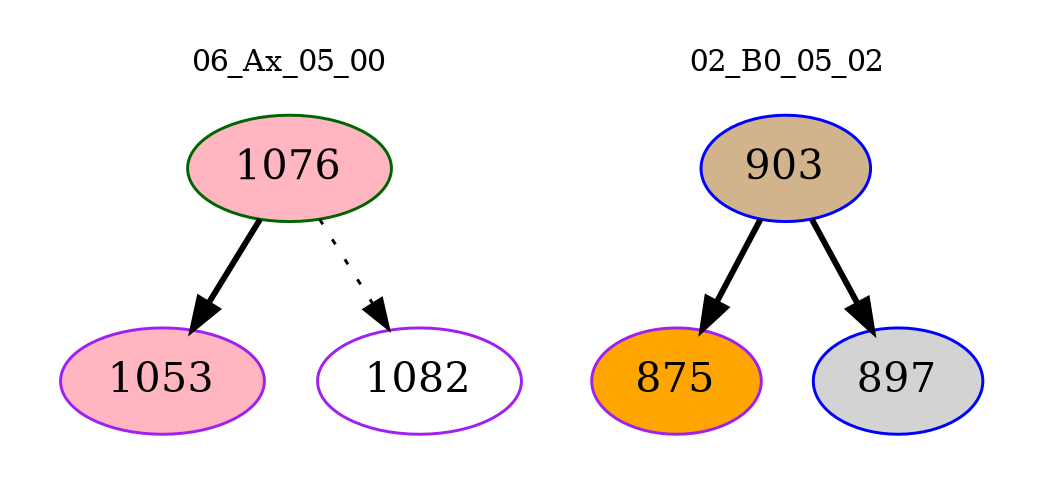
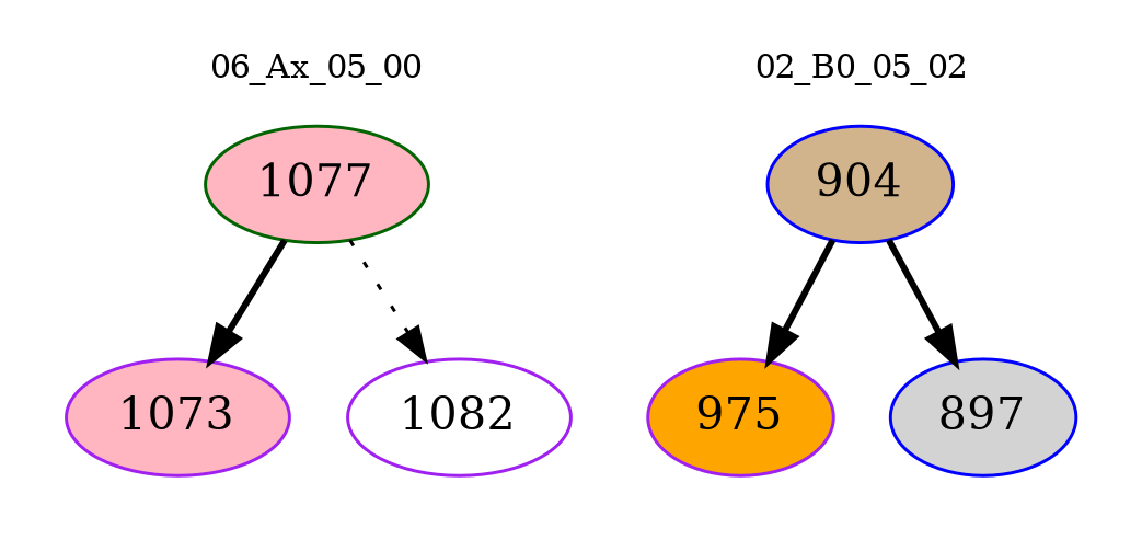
  digraph {
    node [color=purple fillcolor=lightpink style=filled]
    edge [color=black style=bold]
-   n1 [color=darkgreen label=1076]
-   n2 [label=1053]
+   n1 [color=darkgreen label=1077]
+   n2 [label=1073]
    n3 [fillcolor=white label=1082]
-   n4 [color=blue fillcolor=tan label=903]
-   n5 [fillcolor=orange label=875]
+   n4 [color=blue fillcolor=tan label=904]
+   n5 [fillcolor=orange label=975]
    n6 [color=blue fillcolor=lightgrey label=897]
    subgraph cluster_1 {
      color=white
      fontsize=10
      label="06_Ax_05_00"
      n1
      n2
      n3
    }
    subgraph cluster_2 {
      color=white
      fontsize=10
      label="02_B0_05_02"
      n4
      n5
      n6
    }
    n1 -> n2
    n1 -> n3 [style=dotted]
    n4 -> n5
    n4 -> n6
  }
